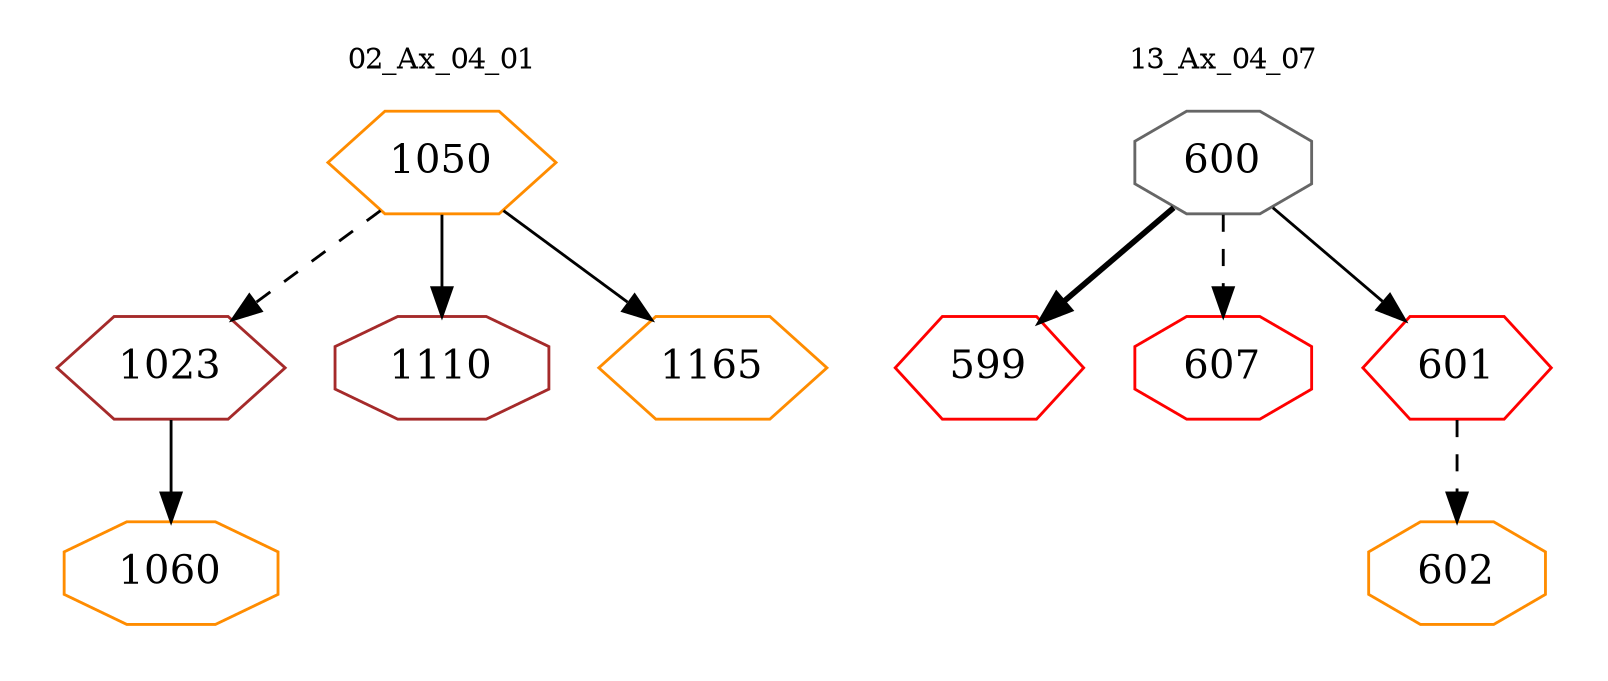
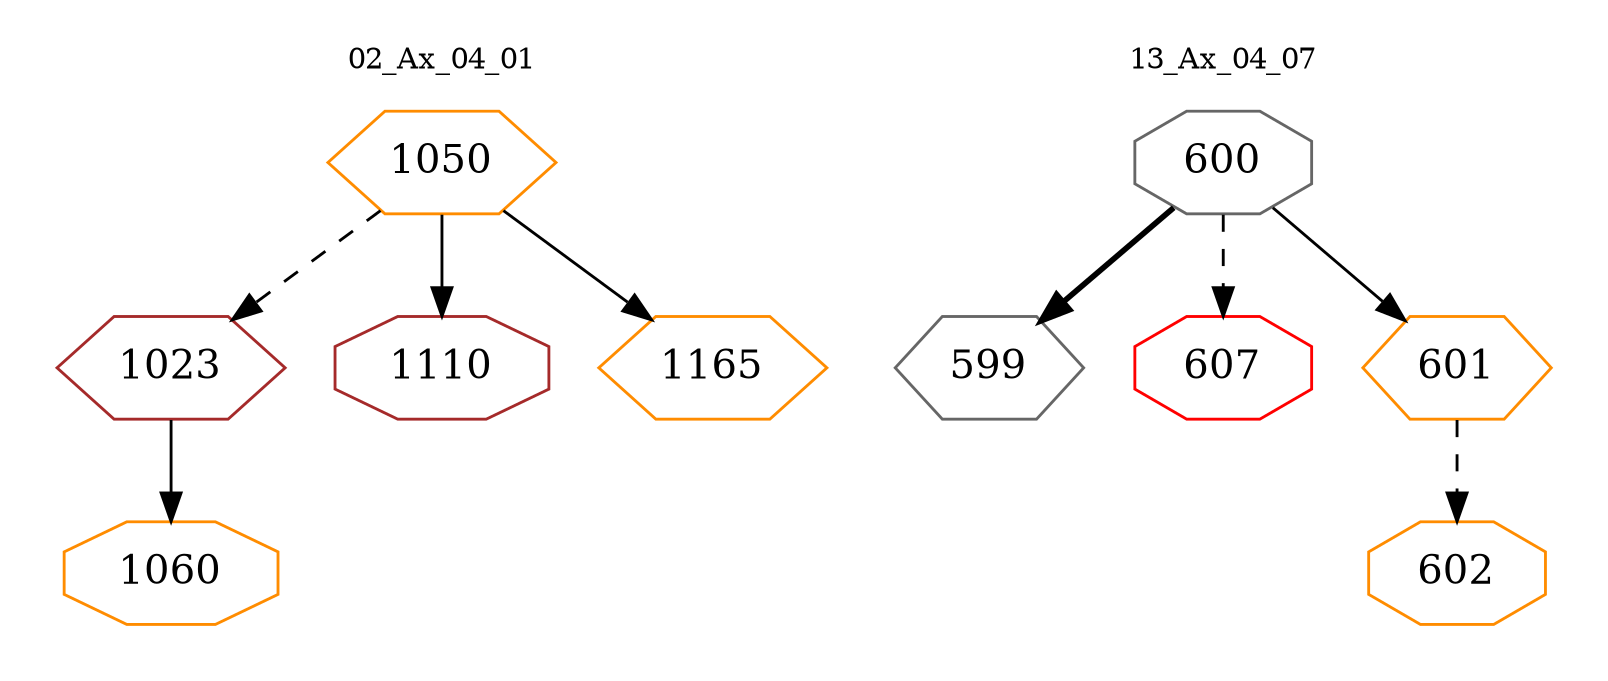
  digraph {
    node [color=darkorange shape=hexagon]
    edge [color=black style=solid]
    n1 [label=1050]
    n2 [color=brown label=1023]
    n3 [color=brown label=1110 shape=octagon]
    n4 [label=1165]
    n5 [label=1060 shape=octagon]
    n6 [color=gray40 label=600 shape=octagon]
-   n7 [color=red label=599]
+   n7 [color=gray40 label=599]
    n8 [color=red label=607 shape=octagon]
-   n9 [color=red label=601]
+   n9 [label=601]
    n10 [label=602 shape=octagon]
    subgraph cluster_1 {
      color=white
      fontsize=10
      label="02_Ax_04_01"
      n1
      n2
      n3
      n4
      n5
    }
    subgraph cluster_2 {
      color=white
      fontsize=10
      label="13_Ax_04_07"
      n6
      n7
      n8
      n9
      n10
    }
    n1 -> n2 [style=dashed]
    n1 -> n3
    n1 -> n4
    n2 -> n5
    n6 -> n7 [style=bold]
    n6 -> n8 [style=dashed]
    n6 -> n9
    n9 -> n10 [style=dashed]
  }
